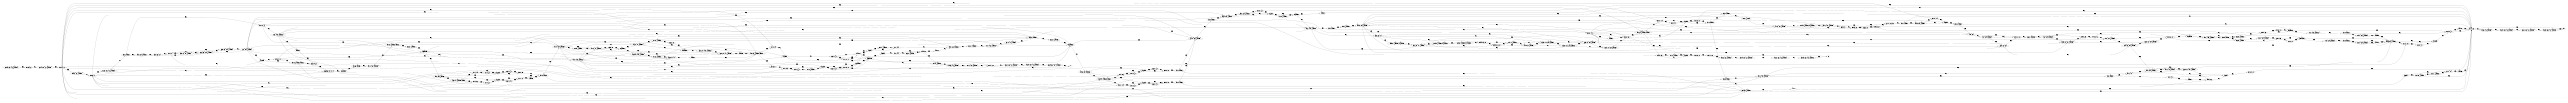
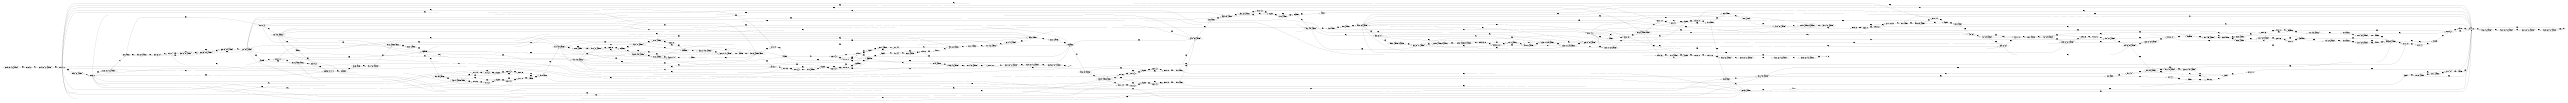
  digraph {
    rankdir=LR
    n1 [label="stp x29 , x30 , [ sp , #- address ]!"]
    n2 [label="mov x29 , sp"]
    n3 [label="stp x19 , x20 , [ sp , # address ]"]
    n4 [label="mov w19 , w0"]
    n5 [label="str x23 , [ sp , # address ]"]
    n6 [label="ccmp x23 , # 0 , # 0 , lt"]
    n7 [label="tbnz w19 , # address , address"]
    n8 [label="mov w1 , w19"]
    n9 [label="tbnz w19 , # address , address"]
    n10 [label="tbnz w19 , # address , address"]
    n11 [label="mov w1 , w19"]
    n12 [label="mov w0 , w19"]
    n13 [label="tbnz w19 , # address , address"]
    n14 [label="mov w0 , w19"]
    n15 [label="mov w1 , w19"]
    n16 [label="mov w0 , w19"]
    n17 [label="mov x23 , x1"]
    n18 [label="b.eq address"]
    n19 [label="mov x1 , x23"]
    n20 [label="bl symbol"]
    n21 [label="mov w0 , # 0"]
    n22 [label="mov x2 , x1"]
    n23 [label="mov x1 , x23"]
    n24 [label="bl symbol"]
    n25 [label="mov w0 , # 0"]
    n26 [label="bl symbol"]
    n27 [label="mov x1 , x23"]
    n28 [label="bl symbol"]
    n29 [label="mov x1 , # 0"]
    n30 [label="bl symbol"]
    n31 [label="bl symbol"]
    n32 [label="mov x1 , # 0"]
    n33 [label="stp x21 , x22 , [ sp , # address ]"]
    n34 [label="mov x1 , x23"]
    n35 [label="cbz x23 , address"]
    n36 [label="mov x0 , x23"]
    n37 [label="cbz x2 , address"]
    n38 [label="bl symbol"]
    n39 [label="mov w0 , # 0"]
    n40 [label="bl symbol"]
    n41 [label="mov w0 , # 0"]
    n42 [label="bl symbol"]
    n43 [label="mov w3 , # 0"]
    n44 [label="bl symbol"]
    n45 [label="mov w0 , # address"]
    n46 [label="ldr x0 , [ x29 , # address ]"]
    n47 [label="mov w20 , # address"]
    n48 [label="bl symbol"]
    n49 [label="mov w21 , # 0"]
    n50 [label="add x1 , x29 , # address"]
    n51 [label="str xzr , [ x29 , # address ]"]
    n52 [label="cbnz w21 , address"]
    n53 [label="b.eq address"]
    n54 [label="b.eq address"]
    n55 [label="ldp x4 , x5 , [ x2 ]"]
    n56 [label="b address"]
    n57 [label="ldr x1 , [ x29 , # address ]"]
    n58 [label="ldr x1 , [ x29 , # address ]"]
    n59 [label="ldr x0 , [ x29 , # address ]"]
    n60 [label="add x1 , x29 , # address"]
    n61 [label="ldr x1 , [ x29 , # address ]"]
    n62 [label="cmp w21 , # address"]
    n63 [label="add x2 , x29 , # address"]
    n64 [label="add x2 , x29 , # address"]
    n65 [label="mov x0 , x1"]
    n66 [label="stp x4 , x5 , [ x29 , # address ]"]
    n67 [label="cmp w19 , # 0"]
    n68 [label="cbz x1 , address"]
    n69 [label="ldp x5 , x3 , [ x1 ]"]
    n70 [label="ldp x4 , x2 , [ x1 , # address ]"]
    n71 [label="ldr x2 , [ x1 , # address ]"]
    n72 [label="ldr x2 , [ x1 , # address ]"]
    n73 [label="stp x2 , x0 , [ x1 ]"]
    n74 [label="stp x2 , x0 , [ x1 , # address ]"]
    n75 [label="cbz x0 , address"]
    n76 [label="add x0 , x29 , # address"]
    n77 [label="bl symbol"]
    n78 [label="mov x0 , # address"]
    n79 [label="cbz x0 , address"]
    n80 [label="ldr x2 , [ x0 ]"]
    n81 [label="ldr x0 , [ x0 , # address ]"]
    n82 [label="ldp x2 , x3 , [ x2 , # address ]"]
    n83 [label="bl symbol"]
    n84 [label="stp x2 , x3 , [ x29 , # address ]"]
    n85 [label="str x1 , [ x29 , # address ]"]
    n86 [label="mov w21 , w0"]
    n87 [label="tbnz w0 , # address , address"]
    n88 [label="b address"]
    n89 [label="mov w0 , w20"]
    n90 [label="ldr x23 , [ sp , # address ]"]
    n91 [label=ret]
    n92 [label="bl symbol"]
    n93 [label="adrp x22 , address"]
    n94 [label="mov w20 , # address"]
    n95 [label="str w1 , [ x0 ]"]
    n96 [label="ldr w0 , [ x22 , # address ]"]
    n97 [label="mov w1 , # address"]
    n98 [label="b address"]
    n99 [label="tbnz w0 , # address , address"]
    n100 [label="ldp x19 , x20 , [ sp , # address ]"]
    n101 [label="add x1 , x22 , # address"]
    n102 [label="cmp w21 , # address"]
    n103 [label="mov w0 , # address"]
    n104 [label="str w0 , [ x22 , # address ]"]
    n105 [label="ldp x21 , x22 , [ sp , # address ]"]
    n106 [label="ldp x29 , x30 , [ sp ] , # address"]
    n107 [label="str w0 , [ x1 , # address ]"]
    n108 [label="mov x21 , # 0"]
    n109 [label="mov x0 , # address"]
    n110 [label="movk x0 , # address , lsl # address"]
    n111 [label="smulh x1 , x3 , x0"]
    n112 [label="sub x3 , x1 , x3 , asr # address"]
    n113 [label="stp x5 , x3 , [ x29 , # address ]"]
    n114 [label="movk x0 , # address , lsl # address"]
    n115 [label="smulh x0 , x2 , x0"]
    n116 [label="sub x0 , x0 , x2 , asr # address"]
    n117 [label="stp x4 , x0 , [ x29 , # address ]"]
    n118 [label="cmp w0 , # 0"]
    n119 [label="cset w0 , ne"]
    n120 [label="cmp w0 , # 0"]
    n121 [label="cset w0 , ne"]
    n122 [label="cmp w0 , # 0"]
    n123 [label="mov w20 , w0"]
    n124 [label="cmp x2 , x0"]
    n125 [label="b.eq address"]
    n126 [label="mov w21 , # address"]
    n127 [label="b.ne address"]
    n128 [label="b address"]
    n129 [label="b address"]
    n130 [label="cmp w0 , # 0"]
    n131 [label="cset w0 , ne"]
    n132 [label="cmp w0 , # 0"]
    n133 [label="cset w0 , ne"]
    n134 [label="b address"]
    n135 [label="mov x2 , x21"]
    n136 [label="cbz x21 , address"]
    n137 [label="ldr x3 , [ x21 , # address ]"]
    n138 [label="ldr x2 , [ x21 , # address ]"]
    n139 [label="ldr x0 , [ x21 ]"]
    n140 [label="ldp x4 , x5 , [ x21 ]"]
    n141 [label="ldp x2 , x3 , [ x21 , # address ]"]
    n142 [label="ldr x1 , [ x21 , # address ]"]
    n143 [label="add x21 , x29 , # address"]
    n144 [label="mov x1 , # smulh"]
    n145 [label="movk x1 , # address , lsl # address"]
    n146 [label="cset w23 , gt"]
-   n147 [label="cmp x3 , x1"]
    n148 [label="cset w22 , gt"]
    n149 [label="ldr x1 , [ x29 , # address ]"]
    n150 [label="sub x1 , x1 , x0"]
    n151 [label="stp x4 , x5 , [ x29 , # address ]"]
    n152 [label="cset w6 , eq"]
    n153 [label="stp x2 , x3 , [ x29 , # address ]"]
    n154 [label="sub x0 , x0 , x1"]
    n155 [label="mov w20 , # 0"]
    n156 [label="tst w0 , # address"]
    n157 [label="b.eq address"]
    n158 [label="mov w20 , w0"]
    n159 [label="mov w20 , w0"]
    n160 [label="cbz w0 , address"]
    n161 [label="asr x1 , x1 , # address"]
    n162 [label="movk x0 , # address , lsl # address"]
    n163 [label="asr x0 , x0 , # address"]
    n164 [label="b address"]
    n165 [label="cbnz w0 , address"]
    n166 [label="cmp w0 , # 0"]
    n167 [label="mov w20 , w0"]
    n168 [label="mov w0 , # address"]
    n169 [label="b.gt address"]
    n170 [label="b.ne address"]
    n171 [label="mov w0 , w20"]
    n172 [label="bl symbol"]
    n173 [label="bl symbol"]
    n174 [label="mov w0 , # address"]
    n175 [label="ldp x21 , x22 , [ sp , # address ]"]
    n176 [label=ret]
    n177 [label="mov w1 , # address"]
    n178 [label="str w1 , [ x0 ]"]
    n179 [label="ldr w0 , [ x0 ]"]
    n180 [label="ldr x23 , [ sp , # address ]"]
    n181 [label="b.le address"]
    n182 [label="b address"]
    n183 [label="cbz w0 , address"]
    n184 [label="cbnz w0 , address"]
    n185 [label="mov w0 , w20"]
    n186 [label="ldr x23 , [ sp , # address ]"]
    n187 [label=ret]
    n188 [label="ldp x19 , x20 , [ sp , # address ]"]
    n189 [label="ldp x21 , x22 , [ sp , # address ]"]
    n190 [label="ldp x29 , x30 , [ sp ] , # address"]
    n191 [label="cbnz w0 , address"]
    n192 [label="ldp x2 , x0 , [ x29 , # address ]"]
    n193 [label="mov w21 , # address"]
    n194 [label="cmp x2 , x0"]
    n195 [label="ldp x2 , x0 , [ x29 , # address ]"]
    n196 [label="cmp w0 , # address"]
    n197 [label="b.ne address"]
    n198 [label="str w0 , [ x22 , # address ]"]
    n199 [label="mov x1 , # 0"]
    n200 [label="add x1 , x29 , # address"]
    n201 [label="stp x2 , x0 , [ x29 , # address ]"]
    n202 [label="b address"]
    n203 [label="ldp x19 , x20 , [ sp , # address ]"]
    n204 [label="ldp x29 , x30 , [ sp ] , # address"]
    n205 [label="cmp x2 , x1"]
    n206 [label="orr w1 , w23 , w22"]
    n207 [label="b.eq address"]
    n208 [label="b.ne address"]
    n209 [label="cbz w1 , address"]
    n210 [label="tst w23 , w6"]
    n211 [label="b.eq address"]
    n212 [label="mov w20 , # 0"]
    n213 [label="ldr x0 , [ x29 , # address ]"]
    n214 [label="add x2 , x29 , # address"]
    n215 [label="ldr x0 , [ x29 , # address ]"]
    n216 [label="add x2 , x29 , # address"]
    n217 [label="b address"]
    n218 [label="mov w20 , w0"]
    n219 [label="cmp x1 , # address"]
    n220 [label="ldr x0 , [ x29 , # address ]"]
    n221 [label="cset w0 , eq"]
    n222 [label="cmp x0 , # address"]
    n223 [label="cmp x0 , # address"]
    n224 [label="ldr x1 , [ x29 , # address ]"]
    n225 [label="tst w22 , w0"]
    n226 [label="str xzr , [ x29 , # address ]"]
    n227 [label="cset w0 , eq"]
    n228 [label="cbnz x1 , address"]
    n229 [label="b address"]
    n230 [label="cbnz x0 , address"]
    n231 [label="str xzr , [ x29 , # address ]"]
    n232 [label="tst w22 , w0"]
    n233 [label="b address"]
    n234 [label="cbnz x0 , address"]
    n235 [label="str xzr , [ x29 , # address ]"]
    n236 [label="b address"]
    n1 -> n2 [label=CFG]
    n2 -> n3 [label=CFG]
    n3 -> n4 [label=CFG]
    n4 -> n5 [label=CFG]
    n4 -> n6 [label=DFG]
    n4 -> n7 [label=DFG]
    n4 -> n8 [label=DFG]
    n4 -> n9 [label=DFG]
    n4 -> n10 [label=DFG]
    n4 -> n11 [label=DFG]
    n4 -> n12 [label=DFG]
    n4 -> n13 [label=DFG]
    n4 -> n14 [label=DFG]
    n4 -> n15 [label=DFG]
    n4 -> n16 [label=DFG]
    n5 -> n17 [label=CFG]
    n6 -> n18 [label=DFG]
    n7 -> n8 [label=CFG]
    n7 -> n19 [label=CFG]
    n8 -> n20 [label=DFG]
    n8 -> n21 [label=CFG]
    n9 -> n12 [label=CFG]
    n9 -> n22 [label=CFG]
    n10 -> n11 [label=CFG]
    n10 -> n23 [label=CFG]
    n11 -> n24 [label=DFG]
    n11 -> n25 [label=CFG]
    n12 -> n26 [label=DFG]
    n13 -> n14 [label=CFG]
    n13 -> n27 [label=CFG]
    n14 -> n28 [label=DFG]
    n14 -> n29 [label=CFG]
    n15 -> n30 [label=DFG]
    n16 -> n31 [label=DFG]
    n16 -> n32 [label=CFG]
    n17 -> n6 [label=DFG]
    n17 -> n19 [label=DFG]
    n17 -> n23 [label=DFG]
    n17 -> n27 [label=DFG]
    n17 -> n33 [label=CFG]
    n17 -> n34 [label=DFG]
    n17 -> n35 [label=DFG]
    n17 -> n36 [label=DFG]
    n18 -> n92 [label=CFG]
    n18 -> n93 [label=CFG]
    n19 -> n38 [label=DFG]
    n19 -> n39 [label=CFG]
    n20 -> n120 [label=CFG]
    n20 -> n121 [label=DFG]
    n21 -> n20 [label=CFG]
    n22 -> n34 [label=CFG]
    n22 -> n42 [label=DFG]
    n23 -> n40 [label=DFG]
    n23 -> n41 [label=CFG]
    n24 -> n132 [label=CFG]
    n24 -> n133 [label=DFG]
    n25 -> n24 [label=CFG]
    n26 -> n122 [label=DFG]
    n26 -> n123 [label=DFG]
    n27 -> n44 [label=DFG]
    n27 -> n45 [label=CFG]
    n28 -> n30 [label=DFG]
    n28 -> n159 [label=DFG]
    n28 -> n160 [label=DFG]
    n29 -> n28 [label=CFG]
    n30 -> n191 [label=DFG]
    n31 -> n212 [label=CFG]
    n32 -> n31 [label=CFG]
    n33 -> n37 [label=CFG]
    n34 -> n42 [label=DFG]
    n34 -> n43 [label=CFG]
    n35 -> n46 [label=CFG]
    n35 -> n47 [label=CFG]
    n36 -> n48 [label=DFG]
    n37 -> n49 [label=CFG]
    n37 -> n50 [label=CFG]
    n38 -> n118 [label=CFG]
    n38 -> n119 [label=DFG]
    n39 -> n38 [label=CFG]
    n40 -> n130 [label=CFG]
    n40 -> n131 [label=DFG]
    n41 -> n40 [label=CFG]
    n42 -> n166 [label=DFG]
    n42 -> n167 [label=DFG]
    n43 -> n168 [label=CFG]
    n44 -> n158 [label=DFG]
    n45 -> n44 [label=CFG]
    n46 -> n79 [label=DFG]
    n46 -> n80 [label=DFG]
    n46 -> n81 [label=DFG]
    n47 -> n88 [label=CFG]
    n47 -> n89 [label=DFG]
    n48 -> n218 [label=DFG]
    n49 -> n51 [label=CFG]
    n49 -> n52 [label=DFG]
    n49 -> n53 [label=DFG]
    n49 -> n54 [label=DFG]
    n50 -> n55 [label=CFG]
    n51 -> n46 [label=DFG]
    n51 -> n56 [label=CFG]
    n51 -> n57 [label=DFG]
    n51 -> n58 [label=DFG]
    n51 -> n59 [label=DFG]
    n51 -> n60 [label=DFG]
    n51 -> n61 [label=DFG]
    n52 -> n57 [label=CFG]
    n52 -> n62 [label=CFG]
    n53 -> n58 [label=CFG]
    n53 -> n63 [label=CFG]
    n54 -> n59 [label=CFG]
    n54 -> n64 [label=CFG]
    n55 -> n65 [label=CFG]
    n55 -> n66 [label=DFG]
    n56 -> n67 [label=CFG]
    n57 -> n68 [label=DFG]
    n57 -> n69 [label=DFG]
    n57 -> n70 [label=DFG]
    n58 -> n9 [label=CFG]
    n58 -> n22 [label=DFG]
    n58 -> n26 [label=DFG]
    n58 -> n71 [label=DFG]
    n58 -> n72 [label=DFG]
    n58 -> n73 [label=DFG]
    n58 -> n74 [label=DFG]
    n59 -> n75 [label=DFG]
    n60 -> n76 [label=CFG]
    n60 -> n77 [label=DFG]
    n61 -> n22 [label=DFG]
    n61 -> n26 [label=DFG]
    n61 -> n71 [label=DFG]
    n61 -> n72 [label=DFG]
    n61 -> n73 [label=DFG]
    n61 -> n74 [label=DFG]
    n61 -> n78 [label=CFG]
    n62 -> n54 [label=CFG]
    n63 -> n7 [label=CFG]
    n63 -> n20 [label=DFG]
    n63 -> n38 [label=DFG]
    n64 -> n10 [label=CFG]
    n64 -> n24 [label=DFG]
    n64 -> n40 [label=DFG]
    n65 -> n82 [label=CFG]
    n65 -> n83 [label=DFG]
    n66 -> n65 [label=DFG]
    n66 -> n84 [label=CFG]
    n66 -> n85 [label=DFG]
    n67 -> n6 [label=CFG]
    n68 -> n108 [label=CFG]
    n68 -> n109 [label=CFG]
    n69 -> n110 [label=CFG]
    n69 -> n111 [label=DFG]
    n69 -> n112 [label=DFG]
    n69 -> n113 [label=DFG]
    n70 -> n114 [label=CFG]
    n70 -> n115 [label=DFG]
    n70 -> n116 [label=DFG]
    n70 -> n117 [label=DFG]
    n71 -> n124 [label=CFG]
    n71 -> n125 [label=DFG]
    n72 -> n126 [label=CFG]
    n72 -> n127 [label=DFG]
    n73 -> n128 [label=CFG]
    n74 -> n129 [label=CFG]
    n75 -> n60 [label=CFG]
    n75 -> n108 [label=CFG]
    n76 -> n77 [label=DFG]
    n76 -> n155 [label=CFG]
    n77 -> n156 [label=CFG]
    n77 -> n157 [label=DFG]
    n78 -> n71 [label=CFG]
    n79 -> n80 [label=CFG]
    n79 -> n199 [label=CFG]
    n80 -> n200 [label=CFG]
    n80 -> n201 [label=DFG]
    n81 -> n201 [label=DFG]
    n82 -> n66 [label=CFG]
    n82 -> n84 [label=DFG]
    n83 -> n86 [label=DFG]
    n83 -> n87 [label=DFG]
    n84 -> n85 [label=CFG]
    n85 -> n46 [label=DFG]
    n85 -> n57 [label=DFG]
    n85 -> n58 [label=DFG]
    n85 -> n59 [label=DFG]
    n85 -> n60 [label=DFG]
    n85 -> n61 [label=DFG]
    n85 -> n83 [label=CFG]
    n86 -> n52 [label=DFG]
    n86 -> n53 [label=DFG]
    n86 -> n54 [label=DFG]
    n86 -> n87 [label=CFG]
    n87 -> n47 [label=CFG]
    n87 -> n67 [label=CFG]
    n88 -> n89 [label=CFG]
    n89 -> n90 [label=CFG]
    n89 -> n91 [label=DFG]
    n90 -> n100 [label=CFG]
    n92 -> n94 [label=CFG]
    n92 -> n95 [label=DFG]
    n93 -> n96 [label=CFG]
    n94 -> n89 [label=DFG]
    n94 -> n97 [label=CFG]
    n95 -> n98 [label=CFG]
    n96 -> n99 [label=DFG]
    n97 -> n95 [label=CFG]
    n98 -> n89 [label=CFG]
    n99 -> n101 [label=CFG]
    n99 -> n102 [label=CFG]
    n100 -> n105 [label=CFG]
    n101 -> n103 [label=CFG]
    n102 -> n53 [label=CFG]
    n103 -> n104 [label=CFG]
    n104 -> n107 [label=CFG]
    n105 -> n106 [label=CFG]
    n106 -> n91 [label=CFG]
    n107 -> n52 [label=CFG]
    n108 -> n134 [label=CFG]
    n108 -> n135 [label=DFG]
    n108 -> n136 [label=DFG]
    n108 -> n137 [label=DFG]
    n108 -> n138 [label=DFG]
    n108 -> n139 [label=DFG]
    n108 -> n140 [label=DFG]
    n108 -> n141 [label=DFG]
    n108 -> n142 [label=DFG]
    n109 -> n143 [label=CFG]
    n110 -> n70 [label=CFG]
    n111 -> n115 [label=CFG]
    n111 -> n161 [label=DFG]
    n112 -> n113 [label=DFG]
    n112 -> n116 [label=CFG]
    n113 -> n117 [label=CFG]
    n113 -> n143 [label=DFG]
    n114 -> n162 [label=CFG]
    n115 -> n161 [label=CFG]
    n115 -> n163 [label=DFG]
    n116 -> n113 [label=CFG]
    n116 -> n117 [label=DFG]
    n117 -> n135 [label=CFG]
    n118 -> n119 [label=CFG]
    n119 -> n164 [label=CFG]
    n119 -> n165 [label=DFG]
    n120 -> n121 [label=CFG]
    n121 -> n165 [label=DFG]
    n122 -> n123 [label=CFG]
    n122 -> n170 [label=DFG]
    n122 -> n181 [label=DFG]
    n123 -> n171 [label=DFG]
    n123 -> n181 [label=CFG]
    n124 -> n125 [label=CFG]
    n125 -> n72 [label=CFG]
    n125 -> n192 [label=CFG]
    n126 -> n52 [label=DFG]
    n126 -> n53 [label=DFG]
    n126 -> n54 [label=DFG]
    n126 -> n194 [label=CFG]
    n127 -> n9 [label=CFG]
    n127 -> n195 [label=CFG]
    n128 -> n9 [label=CFG]
    n129 -> n9 [label=CFG]
    n130 -> n131 [label=CFG]
    n131 -> n183 [label=DFG]
    n132 -> n133 [label=CFG]
    n133 -> n184 [label=DFG]
    n134 -> n135 [label=CFG]
    n135 -> n13 [label=CFG]
    n135 -> n28 [label=DFG]
    n135 -> n44 [label=DFG]
    n136 -> n89 [label=CFG]
    n136 -> n144 [label=CFG]
    n137 -> n145 [label=CFG]
    n137 -> n146 [label=DFG]
-   n138 -> n147 [label=CFG]
-   n138 -> n148 [label=DFG]
    n139 -> n149 [label=CFG]
    n139 -> n150 [label=DFG]
    n140 -> n150 [label=CFG]
    n140 -> n151 [label=DFG]
    n141 -> n152 [label=CFG]
    n141 -> n153 [label=DFG]
    n142 -> n151 [label=CFG]
    n142 -> n154 [label=DFG]
    n143 -> n69 [label=CFG]
    n143 -> n135 [label=DFG]
    n143 -> n136 [label=DFG]
    n143 -> n137 [label=DFG]
    n143 -> n138 [label=DFG]
    n143 -> n139 [label=DFG]
    n143 -> n140 [label=DFG]
    n143 -> n141 [label=DFG]
    n144 -> n137 [label=CFG]
    n145 -> n138 [label=CFG]
    n146 -> n205 [label=CFG]
    n146 -> n206 [label=DFG]
-   n147 -> n146 [label=CFG]
    n148 -> n206 [label=DFG]
    n148 -> n207 [label=DFG]
    n148 -> n208 [label=DFG]
    n149 -> n140 [label=CFG]
    n149 -> n150 [label=DFG]
    n150 -> n219 [label=DFG]
    n151 -> n153 [label=CFG]
    n151 -> n200 [label=DFG]
    n151 -> n214 [label=DFG]
    n152 -> n210 [label=DFG]
    n153 -> n154 [label=CFG]
    n154 -> n211 [label=CFG]
    n154 -> n221 [label=DFG]
    n154 -> n222 [label=DFG]
    n155 -> n77 [label=CFG]
    n155 -> n89 [label=DFG]
    n156 -> n157 [label=CFG]
    n157 -> n57 [label=CFG]
    n157 -> n182 [label=CFG]
    n158 -> n185 [label=DFG]
    n159 -> n89 [label=DFG]
    n159 -> n160 [label=CFG]
    n160 -> n35 [label=CFG]
    n160 -> n136 [label=CFG]
    n161 -> n112 [label=DFG]
    n161 -> n163 [label=CFG]
    n162 -> n111 [label=CFG]
    n163 -> n112 [label=CFG]
    n163 -> n116 [label=DFG]
    n164 -> n165 [label=CFG]
    n165 -> n47 [label=CFG]
    n165 -> n61 [label=CFG]
    n166 -> n167 [label=CFG]
    n166 -> n169 [label=DFG]
    n166 -> n170 [label=DFG]
    n167 -> n169 [label=CFG]
    n167 -> n171 [label=DFG]
    n168 -> n42 [label=CFG]
    n169 -> n170 [label=CFG]
    n169 -> n172 [label=CFG]
    n170 -> n173 [label=CFG]
    n170 -> n174 [label=CFG]
    n171 -> n175 [label=CFG]
    n171 -> n176 [label=DFG]
    n172 -> n177 [label=CFG]
    n172 -> n178 [label=DFG]
    n173 -> n179 [label=DFG]
    n174 -> n180 [label=CFG]
    n175 -> n203 [label=CFG]
    n177 -> n178 [label=CFG]
    n178 -> n101 [label=CFG]
    n179 -> n196 [label=CFG]
    n179 -> n197 [label=DFG]
    n180 -> n198 [label=CFG]
    n181 -> n170 [label=CFG]
    n181 -> n172 [label=CFG]
    n182 -> n89 [label=CFG]
    n183 -> n47 [label=CFG]
    n183 -> n59 [label=CFG]
    n184 -> n47 [label=CFG]
    n184 -> n59 [label=CFG]
    n185 -> n186 [label=CFG]
    n185 -> n187 [label=DFG]
    n186 -> n188 [label=CFG]
    n188 -> n189 [label=CFG]
    n189 -> n190 [label=CFG]
    n190 -> n187 [label=CFG]
    n191 -> n89 [label=CFG]
    n191 -> n139 [label=CFG]
    n192 -> n73 [label=DFG]
    n192 -> n193 [label=CFG]
    n193 -> n52 [label=DFG]
    n193 -> n53 [label=DFG]
    n193 -> n54 [label=DFG]
    n193 -> n73 [label=CFG]
    n194 -> n127 [label=CFG]
    n195 -> n74 [label=DFG]
    n196 -> n197 [label=CFG]
    n197 -> n174 [label=CFG]
    n197 -> n202 [label=CFG]
    n198 -> n171 [label=CFG]
    n199 -> n48 [label=DFG]
    n199 -> n217 [label=CFG]
    n200 -> n48 [label=DFG]
    n200 -> n81 [label=CFG]
    n201 -> n36 [label=CFG]
    n201 -> n200 [label=DFG]
    n201 -> n214 [label=DFG]
    n202 -> n101 [label=CFG]
    n203 -> n204 [label=CFG]
    n204 -> n176 [label=CFG]
    n205 -> n148 [label=CFG]
    n206 -> n209 [label=DFG]
    n207 -> n212 [label=CFG]
    n207 -> n213 [label=CFG]
    n208 -> n214 [label=CFG]
    n208 -> n215 [label=CFG]
    n209 -> n89 [label=CFG]
    n209 -> n216 [label=CFG]
    n210 -> n142 [label=CFG]
    n210 -> n211 [label=DFG]
    n211 -> n223 [label=CFG]
    n211 -> n224 [label=CFG]
    n212 -> n89 [label=DFG]
    n212 -> n229 [label=CFG]
    n213 -> n230 [label=DFG]
    n214 -> n16 [label=CFG]
    n214 -> n31 [label=DFG]
    n215 -> n234 [label=DFG]
    n216 -> n15 [label=CFG]
    n216 -> n30 [label=DFG]
    n217 -> n36 [label=CFG]
    n218 -> n89 [label=DFG]
    n219 -> n152 [label=DFG]
    n219 -> n220 [label=CFG]
    n220 -> n141 [label=CFG]
    n220 -> n154 [label=DFG]
    n221 -> n207 [label=DFG]
    n221 -> n225 [label=CFG]
    n222 -> n226 [label=CFG]
    n222 -> n227 [label=DFG]
    n223 -> n221 [label=CFG]
    n224 -> n228 [label=DFG]
    n225 -> n207 [label=CFG]
    n226 -> n227 [label=CFG]
    n227 -> n208 [label=DFG]
    n227 -> n232 [label=CFG]
    n228 -> n222 [label=CFG]
    n228 -> n223 [label=CFG]
    n229 -> n89 [label=CFG]
    n230 -> n212 [label=CFG]
    n230 -> n231 [label=CFG]
    n231 -> n233 [label=CFG]
    n232 -> n208 [label=CFG]
    n233 -> n214 [label=CFG]
    n234 -> n214 [label=CFG]
    n234 -> n235 [label=CFG]
    n235 -> n236 [label=CFG]
    n236 -> n214 [label=CFG]
  }
